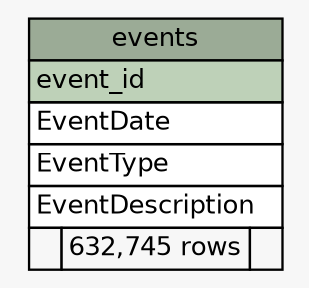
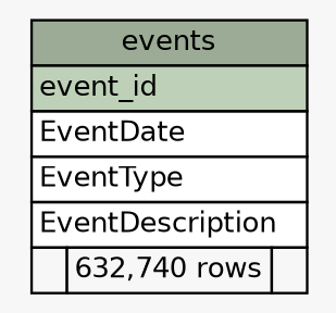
  digraph {
    bgcolor="#f7f7f7"
    fontname=Helvetica
    fontsize=11
    nodesep=0.18
    rankdir=RL
    ranksep=0.46
-   n1 [fontname=Helvetica fontsize=11 label=<     <TABLE BORDER="0" CELLBORDER="1" CELLSPACING="0" BGCOLOR="#ffffff">       <TR><TD COLSPAN="3" BGCOLOR="#9bab96" ALIGN="CENTER">events</TD></TR>       <TR><TD PORT="event_id" COLSPAN="3" BGCOLOR="#bed1b8" ALIGN="LEFT">event_id</TD></TR>       <TR><TD PORT="EventDate" COLSPAN="3" ALIGN="LEFT">EventDate</TD></TR>       <TR><TD PORT="EventType" COLSPAN="3" ALIGN="LEFT">EventType</TD></TR>       <TR><TD PORT="EventDescription" COLSPAN="3" ALIGN="LEFT">EventDescription</TD></TR>       <TR><TD ALIGN="LEFT" BGCOLOR="#f7f7f7">  </TD><TD ALIGN="RIGHT" BGCOLOR="#f7f7f7">632,745 rows</TD><TD ALIGN="RIGHT" BGCOLOR="#f7f7f7">  </TD></TR>     </TABLE>> shape=plaintext]
+   n1 [fontname=Helvetica fontsize=11 label=<     <TABLE BORDER="0" CELLBORDER="1" CELLSPACING="0" BGCOLOR="#ffffff">       <TR><TD COLSPAN="3" BGCOLOR="#9bab96" ALIGN="CENTER">events</TD></TR>       <TR><TD PORT="event_id" COLSPAN="3" BGCOLOR="#bed1b8" ALIGN="LEFT">event_id</TD></TR>       <TR><TD PORT="EventDate" COLSPAN="3" ALIGN="LEFT">EventDate</TD></TR>       <TR><TD PORT="EventType" COLSPAN="3" ALIGN="LEFT">EventType</TD></TR>       <TR><TD PORT="EventDescription" COLSPAN="3" ALIGN="LEFT">EventDescription</TD></TR>       <TR><TD ALIGN="LEFT" BGCOLOR="#f7f7f7">  </TD><TD ALIGN="RIGHT" BGCOLOR="#f7f7f7">632,740 rows</TD><TD ALIGN="RIGHT" BGCOLOR="#f7f7f7">  </TD></TR>     </TABLE>> shape=plaintext]
  }
